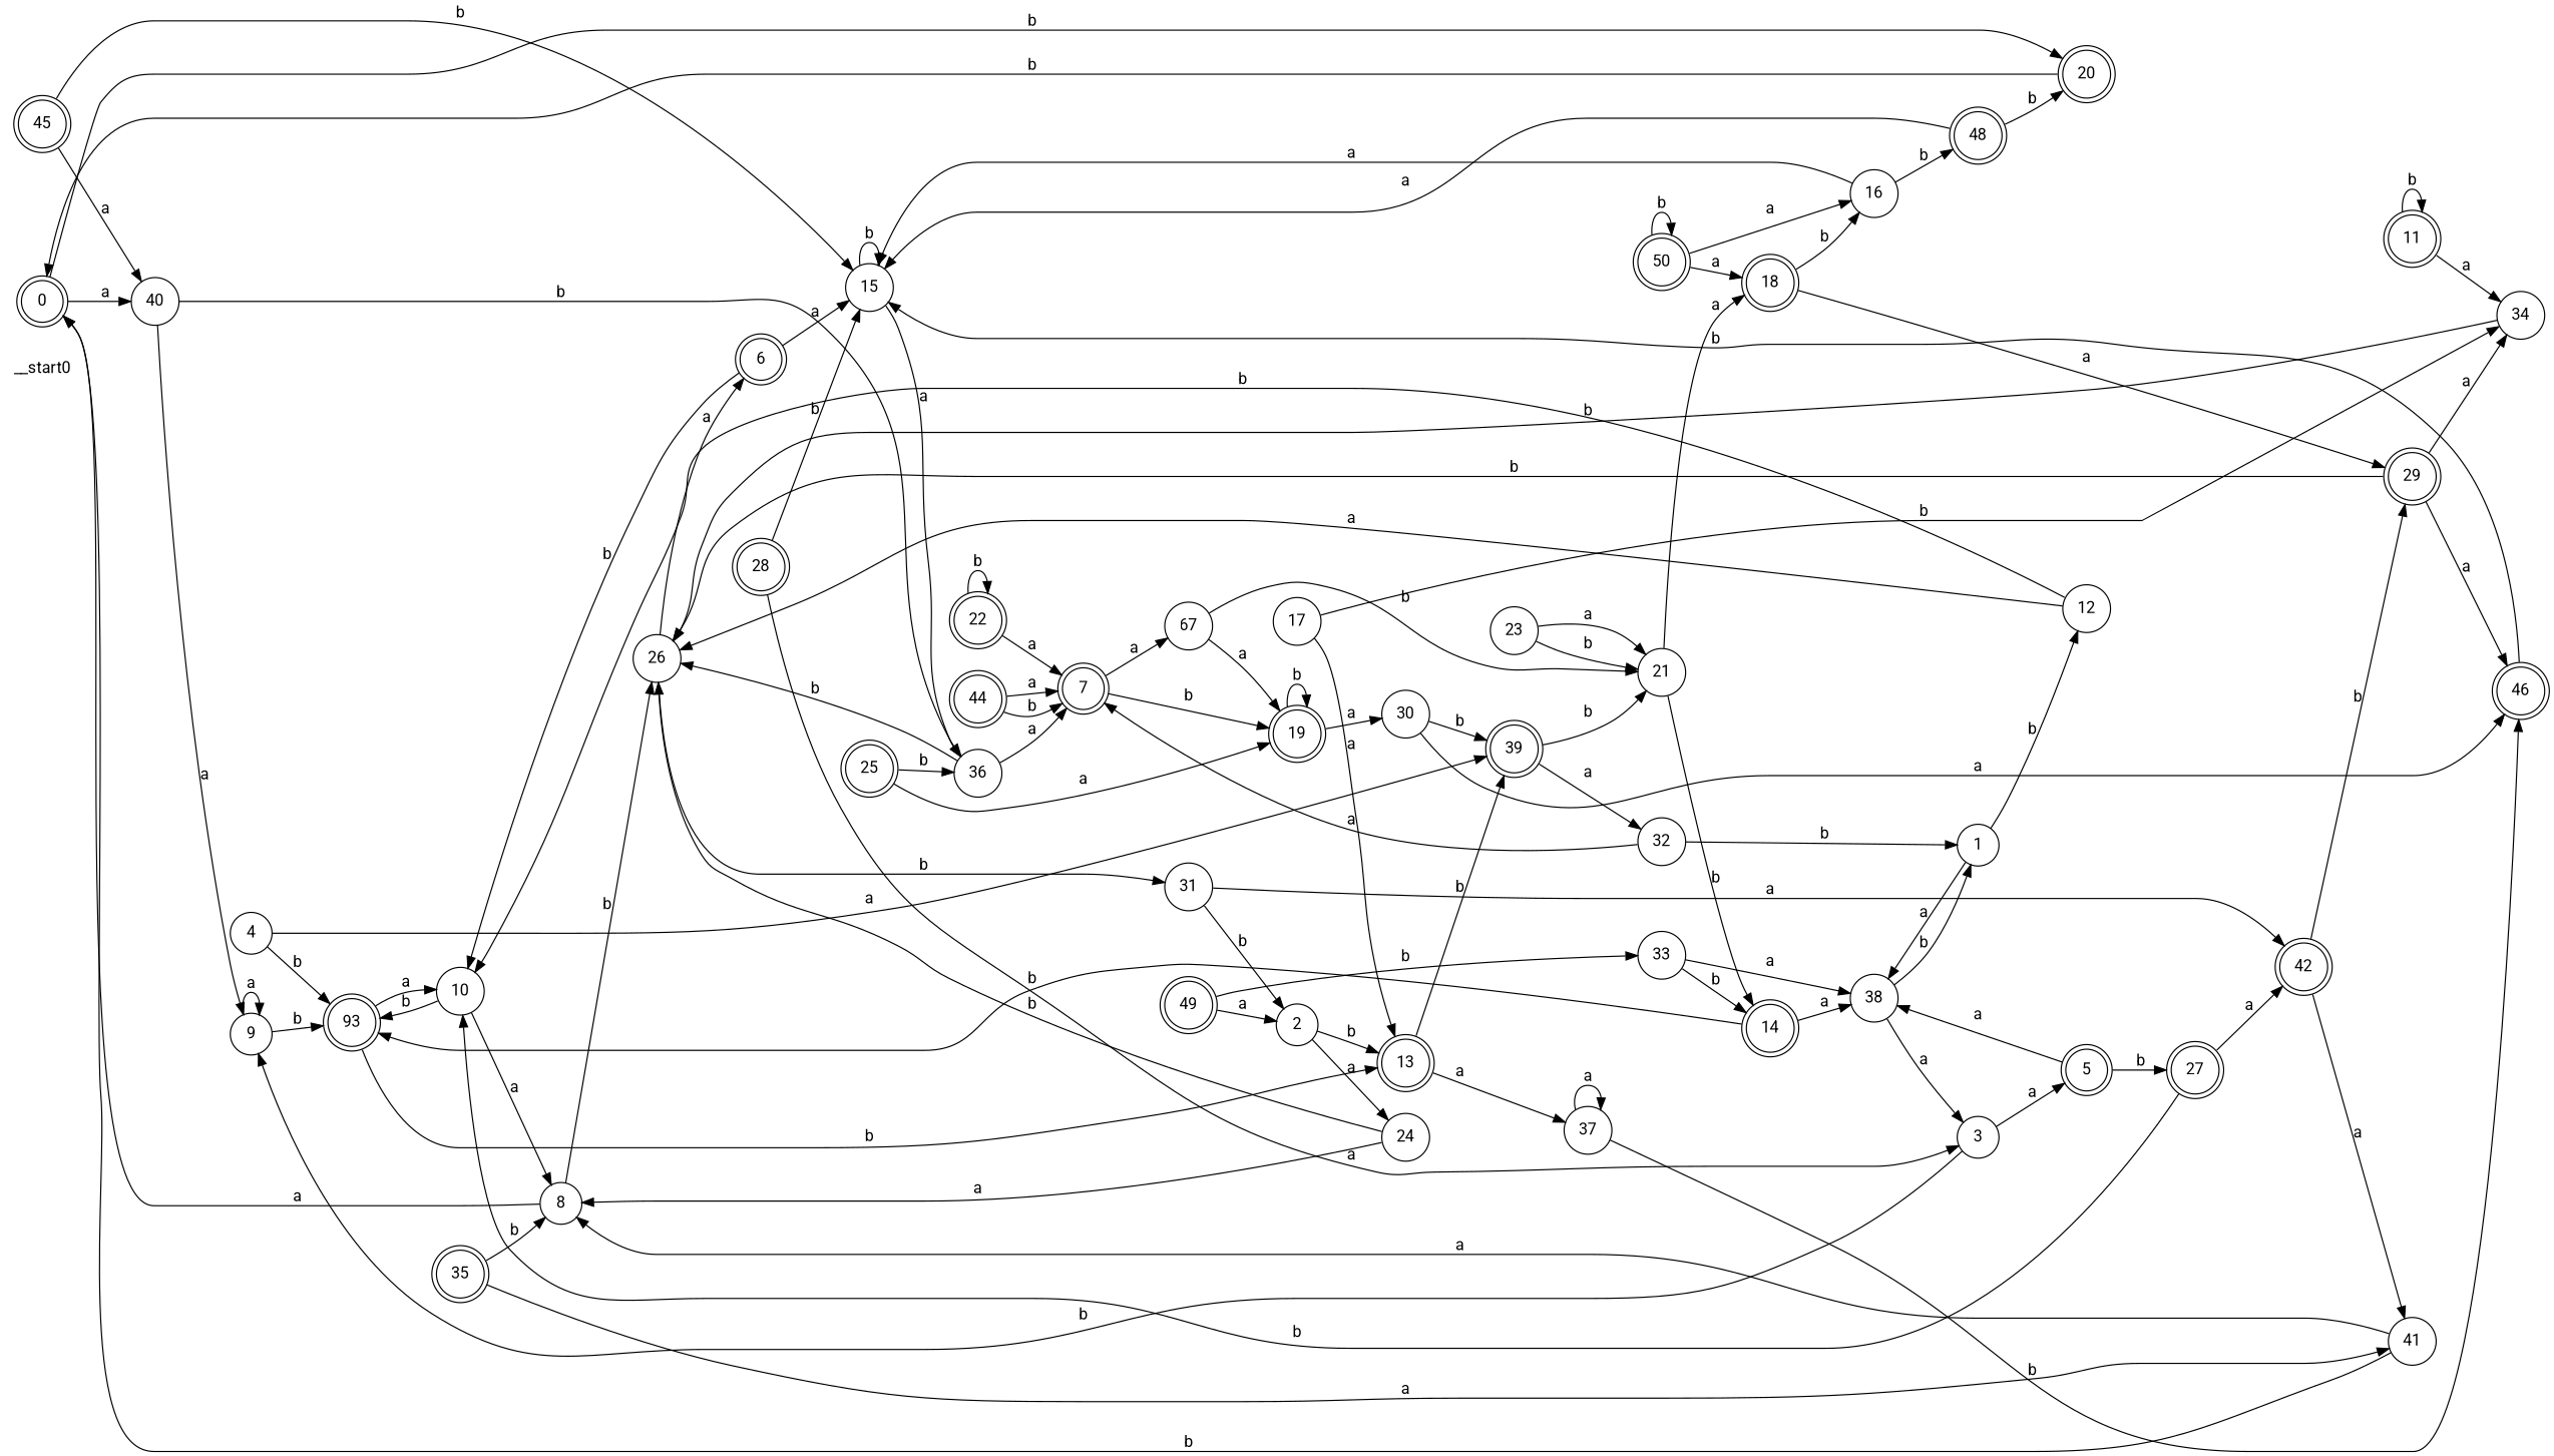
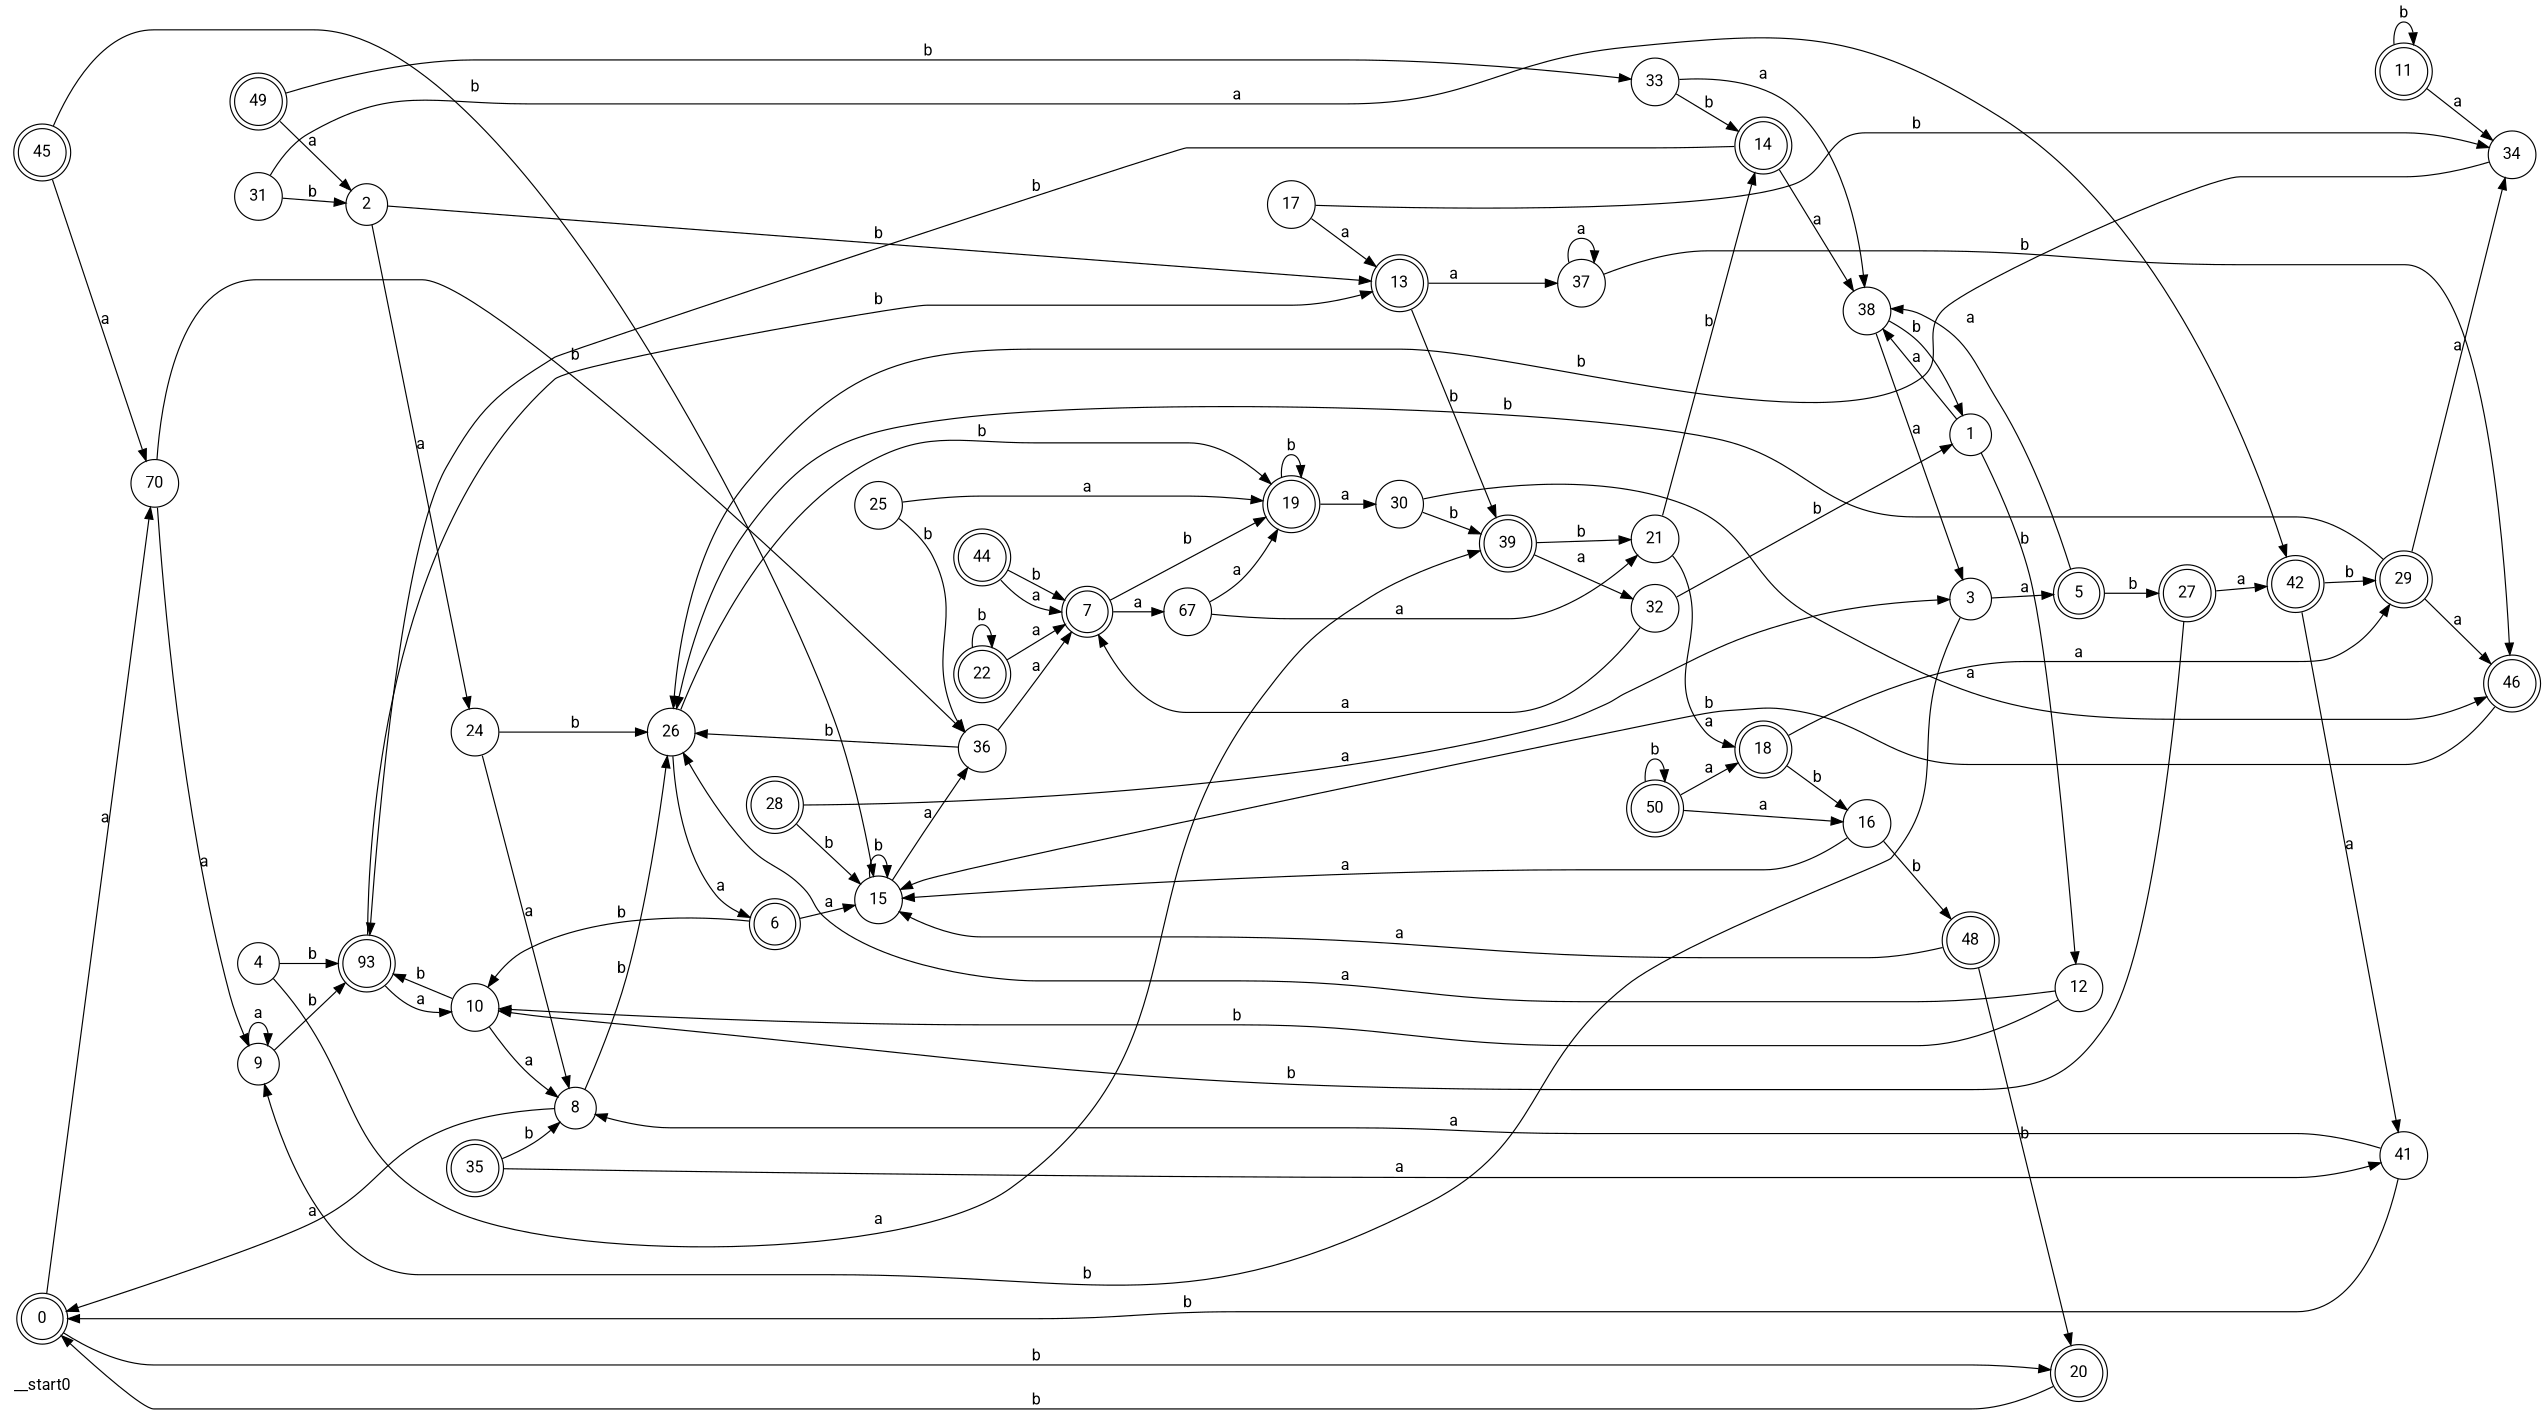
  digraph {
    fontname=Roboto
    rankdir=LR
    node [fontname=Roboto shape=circle color=black fillcolor=white style=filled]
    edge [fontname=Roboto]
    __start0 [shape=none color="" fillcolor="" style=""]
    n2 [label=0 shape=doublecircle style="rounded,filled"]
    n3 [label=20 shape=doublecircle style="rounded,filled"]
-   n4 [label=40]
+   n4 [label=70]
    n5 [label=9]
    n6 [label=36]
    n7 [label=1]
    n8 [label=12]
    n9 [label=38]
    n10 [label=10]
    n11 [label=26]
    n12 [label=3]
    n13 [label=2]
    n14 [label=13 shape=doublecircle style="rounded,filled"]
    n15 [label=24]
    n16 [label=39 shape=doublecircle style="rounded,filled"]
    n17 [label=37]
    n18 [label=8]
    n19 [label=5 shape=doublecircle style="rounded,filled"]
    n20 [label=27 shape=doublecircle style="rounded,filled"]
    n21 [label=93 shape=doublecircle style="rounded,filled"]
    n22 [label=4]
    n23 [label=21]
    n24 [label=32]
    n25 [label=42 shape=doublecircle style="rounded,filled"]
    n26 [label=6 shape=doublecircle style="rounded,filled"]
    n27 [label=15]
    n28 [label=7 shape=doublecircle style="rounded,filled"]
    n29 [label=19 shape=doublecircle style="rounded,filled"]
    n30 [label=67]
    n31 [label=30]
    n32 [label=31]
    n33 [label=11 shape=doublecircle style="rounded,filled"]
    n34 [label=34]
    n35 [label=46 shape=doublecircle style="rounded,filled"]
    n36 [label=14 shape=doublecircle style="rounded,filled"]
    n37 [label=16]
    n38 [label=48 shape=doublecircle style="rounded,filled"]
    n39 [label=17]
    n40 [label=18 shape=doublecircle style="rounded,filled"]
    n41 [label=29 shape=doublecircle style="rounded,filled"]
    n42 [label=22 shape=doublecircle style="rounded,filled"]
-   n43 [label=23]
-   n44 [label=25 shape=doublecircle]
+   n44 [label=25]
    n45 [label=41]
    n46 [label=28 shape=doublecircle style="rounded,filled"]
    n47 [label=33]
    n48 [label=35 shape=doublecircle style="rounded,filled"]
    n49 [label=44 shape=doublecircle style="rounded,filled"]
    n50 [label=45 shape=doublecircle style="rounded,filled"]
    n51 [label=49 shape=doublecircle style="rounded,filled"]
    n52 [label=50 shape=doublecircle]
    n2 -> n3 [label=b]
    n2 -> n4 [label=a]
    n3 -> n2 [label=b]
    n4 -> n5 [label=a]
    n4 -> n6 [label=b]
    n5 -> n5 [label=a]
    n5 -> n21 [label=b]
    n6 -> n11 [label=b]
    n6 -> n28 [label=a]
    n7 -> n8 [label=b]
    n7 -> n9 [label=a]
    n8 -> n10 [label=b]
    n8 -> n11 [label=a]
    n9 -> n7 [label=b]
    n9 -> n12 [label=a]
    n10 -> n18 [label=a]
    n10 -> n21 [label=b]
    n11 -> n26 [label=a]
-   n11 -> n32 [label=b]
+   n11 -> n29 [label=b]
    n12 -> n5 [label=b]
    n12 -> n19 [label=a]
    n13 -> n14 [label=b]
    n13 -> n15 [label=a]
    n14 -> n16 [label=b]
    n14 -> n17 [label=a]
    n15 -> n11 [label=b]
    n15 -> n18 [label=a]
    n16 -> n23 [label=b]
    n16 -> n24 [label=a]
    n17 -> n17 [label=a]
    n17 -> n35 [label=b]
    n18 -> n2 [label=a]
    n18 -> n11 [label=b]
    n19 -> n9 [label=a]
    n19 -> n20 [label=b]
    n20 -> n10 [label=b]
    n20 -> n25 [label=a]
    n21 -> n10 [label=a]
    n21 -> n14 [label=b]
    n22 -> n16 [label=a]
    n22 -> n21 [label=b]
    n23 -> n36 [label=b]
    n23 -> n40 [label=a]
    n24 -> n7 [label=b]
    n24 -> n28 [label=a]
    n25 -> n41 [label=b]
    n25 -> n45 [label=a]
    n26 -> n10 [label=b]
    n26 -> n27 [label=a]
    n27 -> n6 [label=a]
    n27 -> n27 [label=b]
    n28 -> n29 [label=b]
    n28 -> n30 [label=a]
    n29 -> n29 [label=b]
    n29 -> n31 [label=a]
-   n30 -> n23 [label=b]
+   n30 -> n23 [label=a]
    n30 -> n29 [label=a]
    n31 -> n16 [label=b]
    n31 -> n35 [label=a]
    n32 -> n13 [label=b]
    n32 -> n25 [label=a]
    n33 -> n33 [label=b]
    n33 -> n34 [label=a]
    n34 -> n11 [label=b]
    n35 -> n27 [label=b]
    n36 -> n9 [label=a]
    n36 -> n21 [label=b]
    n37 -> n27 [label=a]
    n37 -> n38 [label=b]
    n38 -> n3 [label=b]
    n38 -> n27 [label=a]
    n39 -> n14 [label=a]
    n39 -> n34 [label=b]
    n40 -> n37 [label=b]
    n40 -> n41 [label=a]
    n41 -> n11 [label=b]
    n41 -> n34 [label=a]
    n41 -> n35 [label=a]
    n42 -> n28 [label=a]
    n42 -> n42 [label=b]
-   n43 -> n23 [label=a]
-   n43 -> n23 [label=b]
    n44 -> n6 [label=b]
    n44 -> n29 [label=a]
    n45 -> n2 [label=b]
    n45 -> n18 [label=a]
    n46 -> n12 [label=a]
    n46 -> n27 [label=b]
    n47 -> n9 [label=a]
    n47 -> n36 [label=b]
    n48 -> n18 [label=b]
    n48 -> n45 [label=a]
    n49 -> n28 [label=a]
    n49 -> n28 [label=b]
    n50 -> n4 [label=a]
    n50 -> n27 [label=b]
    n51 -> n13 [label=a]
    n51 -> n47 [label=b]
    n52 -> n37 [label=a]
    n52 -> n40 [label=a]
    n52 -> n52 [label=b]
  }
